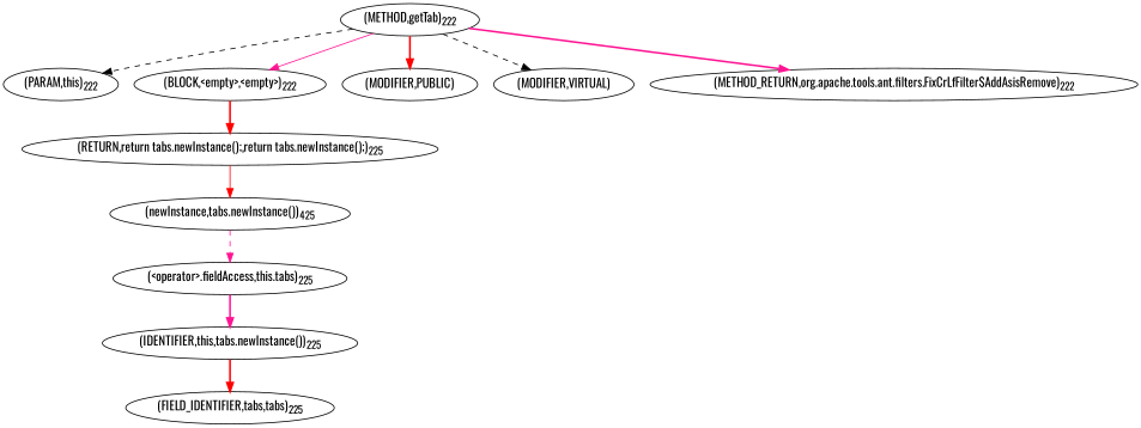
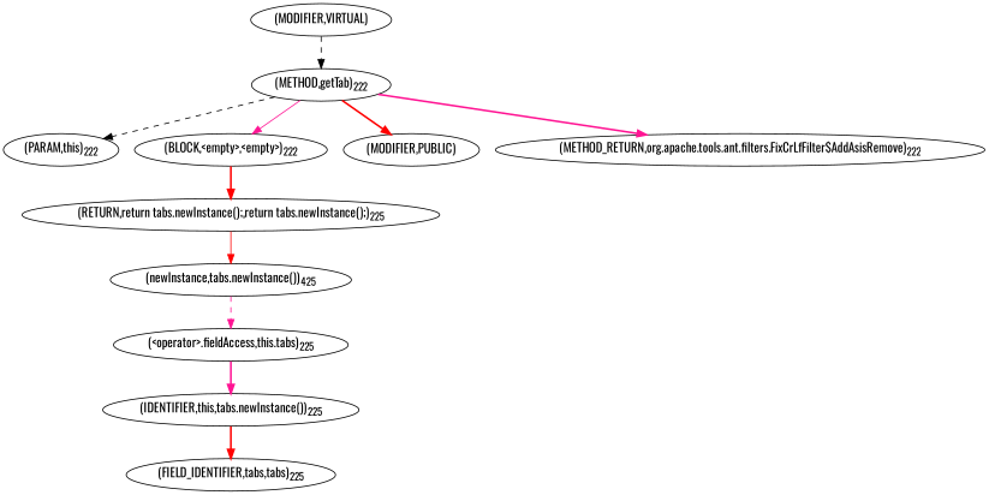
  digraph {
    fontname=Oswald
    node [fontname=Oswald]
    edge [color=deeppink fontname=Oswald style=bold]
    n1 [label=<(METHOD,getTab)<SUB>222</SUB>>]
    n2 [label=<(PARAM,this)<SUB>222</SUB>>]
    n3 [label=<(BLOCK,&lt;empty&gt;,&lt;empty&gt;)<SUB>222</SUB>>]
    n4 [label=<(MODIFIER,PUBLIC)>]
    n5 [label=<(MODIFIER,VIRTUAL)>]
    n6 [label=<(METHOD_RETURN,org.apache.tools.ant.filters.FixCrLfFilter$AddAsisRemove)<SUB>222</SUB>>]
    n7 [label=<(RETURN,return tabs.newInstance();,return tabs.newInstance();)<SUB>225</SUB>>]
    n8 [label=<(newInstance,tabs.newInstance())<SUB>425</SUB>>]
    n9 [label=<(&lt;operator&gt;.fieldAccess,this.tabs)<SUB>225</SUB>>]
    n10 [label=<(IDENTIFIER,this,tabs.newInstance())<SUB>225</SUB>>]
    n11 [label=<(FIELD_IDENTIFIER,tabs,tabs)<SUB>225</SUB>>]
    n1 -> n2 [color=black style=dashed]
    n1 -> n3 [style=solid]
    n1 -> n4 [color=red]
-   n1 -> n5 [color=black style=dashed]
+   n5 -> n1 [color=black style=dashed]
    n1 -> n6
    n3 -> n7 [color=red]
    n7 -> n8 [color=red style=solid]
    n8 -> n9 [style=dashed]
    n9 -> n10
    n10 -> n11 [color=red]
  }
